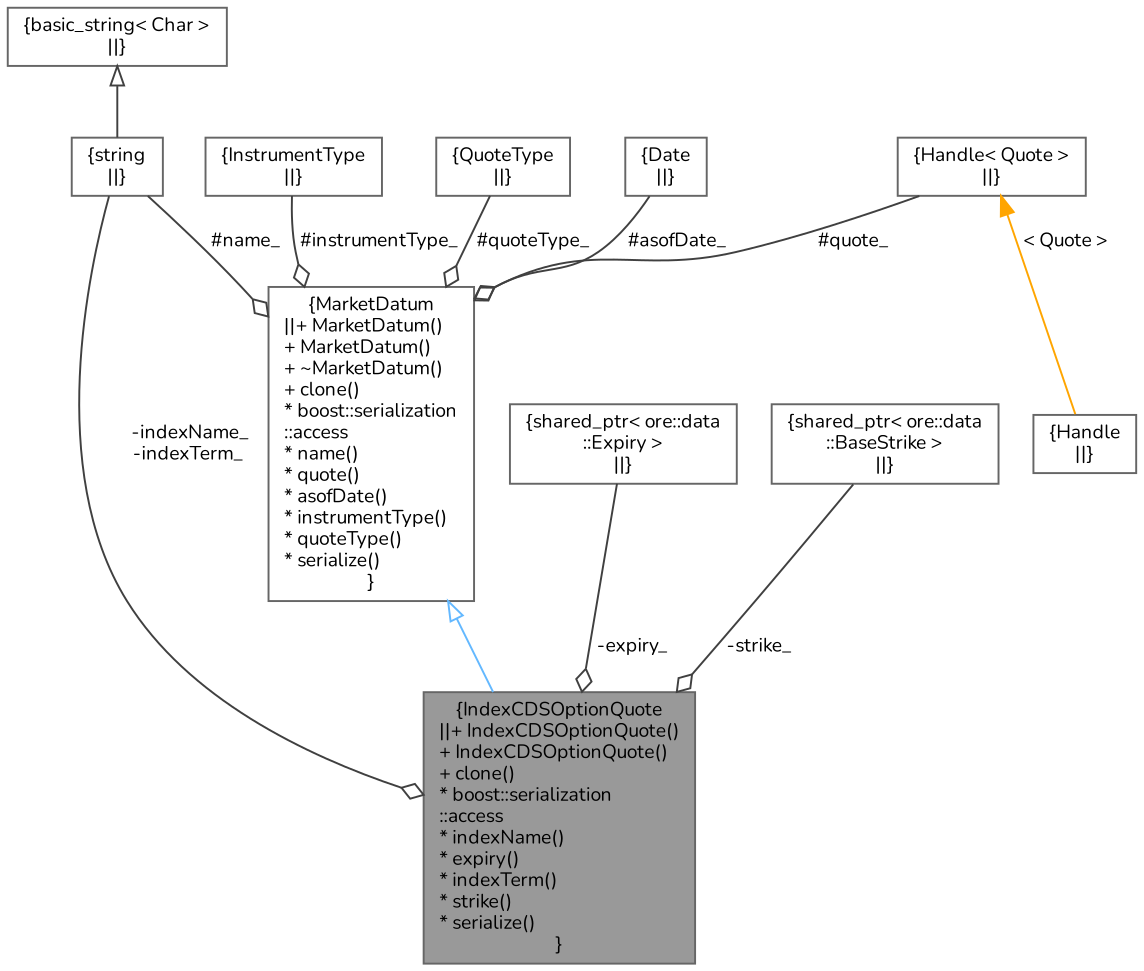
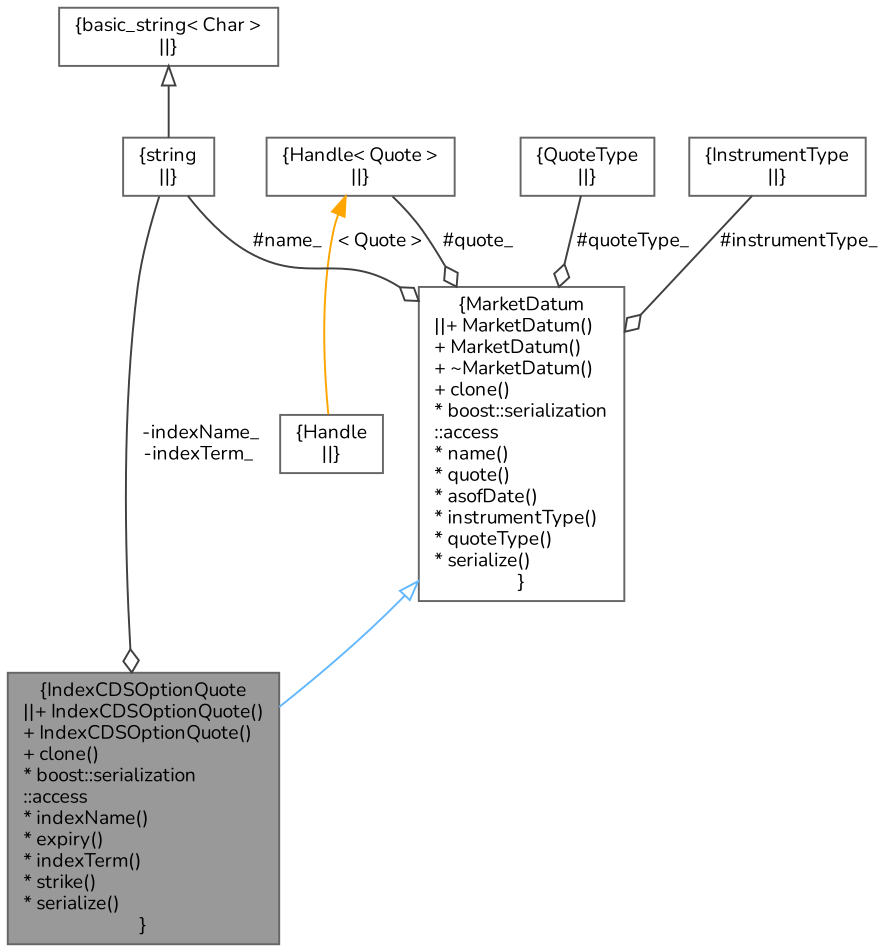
  digraph {
    fontname=Nunito
    node [color=gray40 fillcolor=white fontname=Nunito fontsize=10 shape=box style=filled]
    edge [color=grey25 fontname=Nunito fontsize=10 labelfontname=Helvetica labelfontsize=10 style=solid arrowhead=odiamond]
    n1 [fillcolor=grey60 fontcolor=black height=0.2 label="{IndexCDSOptionQuote\n||+ IndexCDSOptionQuote()\l+ IndexCDSOptionQuote()\l+ clone()\l* boost::serialization\l::access\l* indexName()\l* expiry()\l* indexTerm()\l* strike()\l* serialize()\l}" width=0.4]
    n2 [height=0.2 label="{MarketDatum\n||+ MarketDatum()\l+ MarketDatum()\l+ ~MarketDatum()\l+ clone()\l* boost::serialization\l::access\l* name()\l* quote()\l* asofDate()\l* instrumentType()\l* quoteType()\l* serialize()\l}" width=0.4]
    n3 [height=0.2 label="{Handle\< Quote \>\n||}" width=0.4]
    n4 [height=0.2 label="{Handle\n||}" width=0.4]
-   n5 [height=0.2 label="{Date\n||}" width=0.4]
    n6 [height=0.2 label="{string\n||}" width=0.4]
    n7 [height=0.2 label="{basic_string\< Char \>\n||}" width=0.4]
    n8 [height=0.2 label="{InstrumentType\n||}" width=0.4]
    n9 [height=0.2 label="{QuoteType\n||}" width=0.4]
-   n10 [height=0.2 label="{shared_ptr\< ore::data\l::Expiry \>\n||}" width=0.4]
-   n11 [height=0.2 label="{shared_ptr\< ore::data\l::BaseStrike \>\n||}" width=0.4]
    n2 -> n1 [arrowtail=onormal color=steelblue1 dir=back arrowhead=""]
    n3 -> n2 [label=" #quote_"]
    n3 -> n4 [color=orange dir=back label=" \< Quote \>" arrowhead=""]
-   n5 -> n2 [label=" #asofDate_"]
    n6 -> n1 [label=" -indexName_\n-indexTerm_"]
    n6 -> n2 [label=" #name_"]
    n7 -> n6 [arrowtail=onormal dir=back arrowhead=""]
    n8 -> n2 [label=" #instrumentType_"]
    n9 -> n2 [label=" #quoteType_"]
-   n10 -> n1 [label=" -expiry_"]
-   n11 -> n1 [label=" -strike_"]
  }
